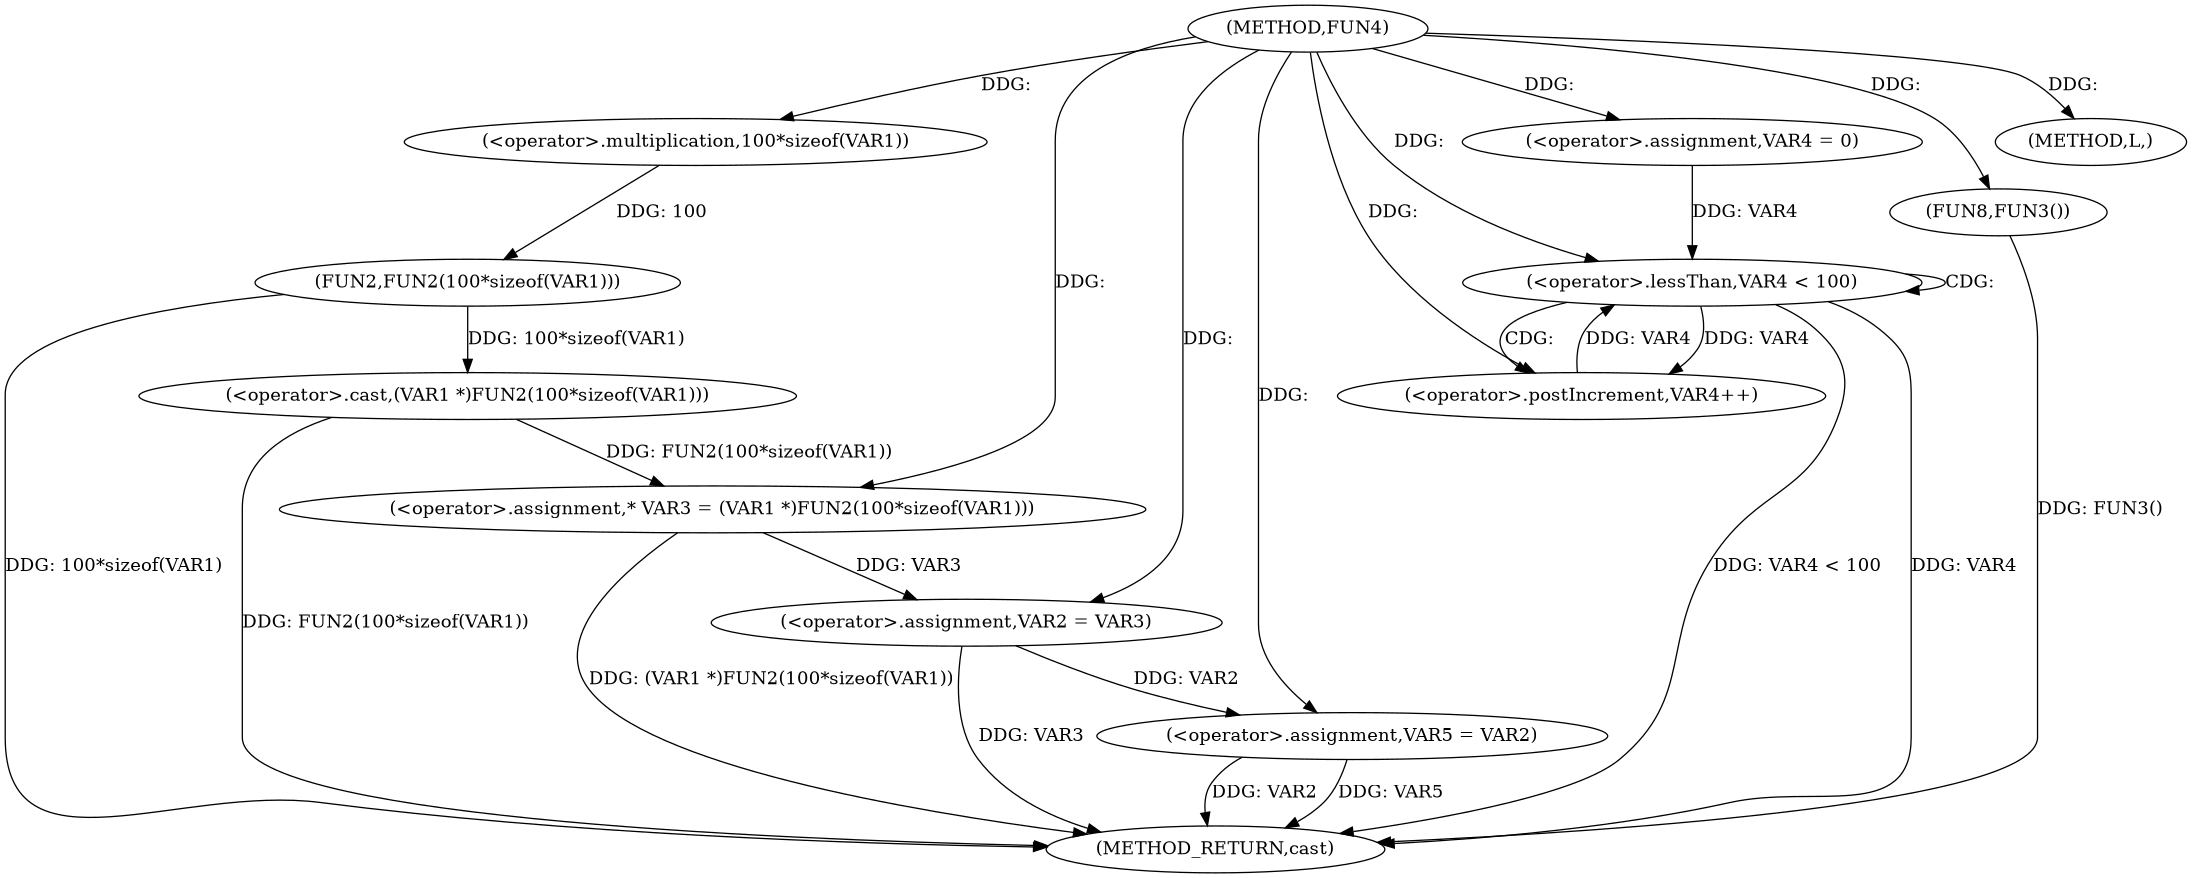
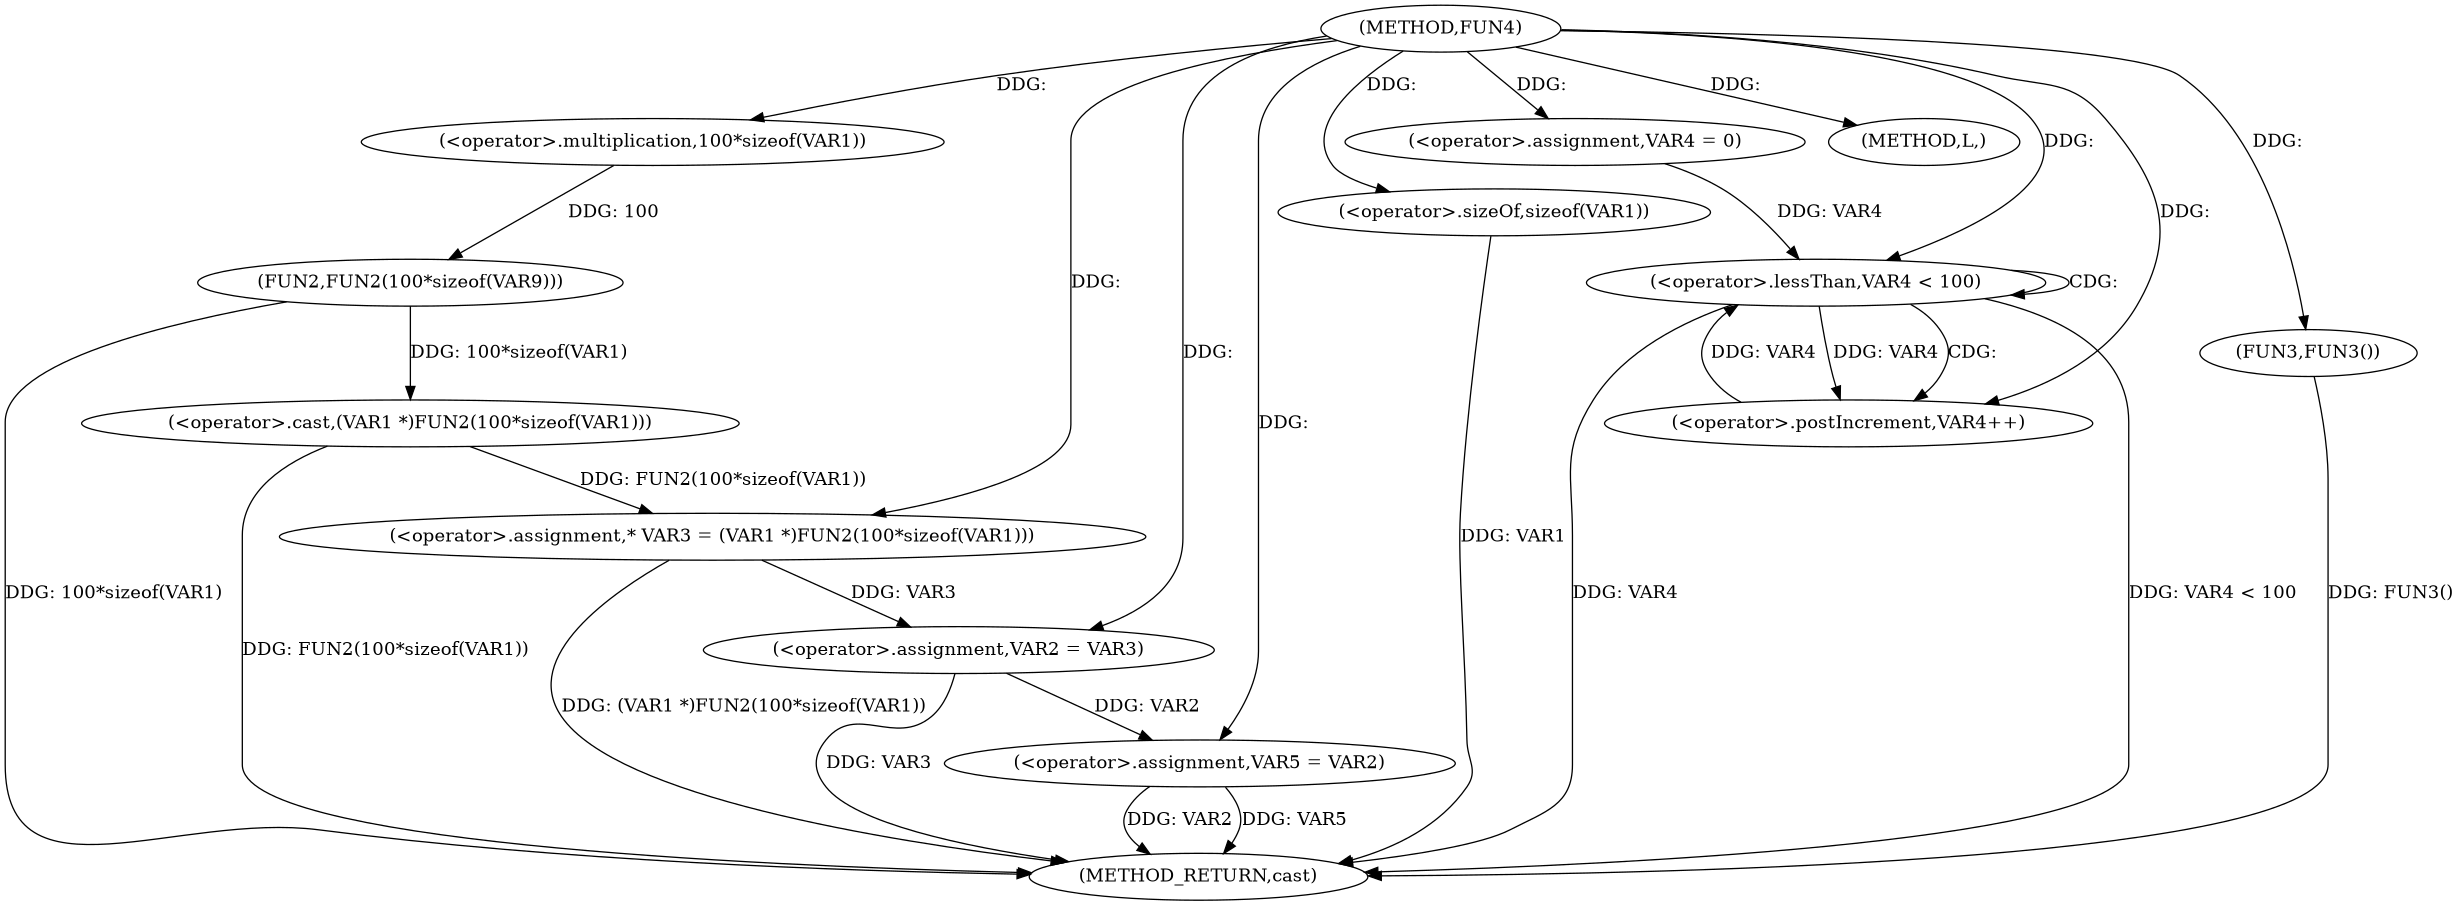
  digraph {
    n1 [label="(METHOD,FUN4)"]
    n2 [label="(<operator>.assignment,* VAR3 = (VAR1 *)FUN2(100*sizeof(VAR1)))"]
    n3 [label="(<operator>.multiplication,100*sizeof(VAR1))"]
+   n4 [label="(<operator>.sizeOf,sizeof(VAR1))"]
    n5 [label="(<operator>.assignment,VAR4 = 0)"]
    n6 [label="(<operator>.lessThan,VAR4 < 100)"]
    n7 [label="(<operator>.postIncrement,VAR4++)"]
    n8 [label="(METHOD,L,)"]
    n9 [label="(<operator>.assignment,VAR2 = VAR3)"]
    n10 [label="(<operator>.assignment,VAR5 = VAR2)"]
-   n11 [label="(FUN8,FUN3())"]
+   n11 [label="(FUN3,FUN3())"]
    n12 [label="(METHOD_RETURN,cast)"]
-   n13 [label="(FUN2,FUN2(100*sizeof(VAR1)))"]
+   n13 [label="(FUN2,FUN2(100*sizeof(VAR9)))"]
    n14 [label="(<operator>.cast,(VAR1 *)FUN2(100*sizeof(VAR1)))"]
    n1 -> n2 [label="DDG: "]
    n1 -> n3 [label="DDG: "]
+   n1 -> n4 [label="DDG: "]
    n1 -> n5 [label="DDG: "]
    n1 -> n6 [label="DDG: "]
    n1 -> n7 [label="DDG: "]
    n1 -> n8 [label="DDG: "]
    n1 -> n9 [label="DDG: "]
    n1 -> n10 [label="DDG: "]
    n1 -> n11 [label="DDG: "]
    n2 -> n9 [label="DDG: VAR3"]
    n2 -> n12 [label="DDG: (VAR1 *)FUN2(100*sizeof(VAR1))"]
    n3 -> n13 [label="DDG: 100"]
+   n4 -> n12 [label="DDG: VAR1"]
    n5 -> n6 [label="DDG: VAR4"]
    n6 -> n6 [label="CDG: "]
    n6 -> n7 [label="DDG: VAR4"]
    n6 -> n7 [label="CDG: "]
    n6 -> n12 [label="DDG: VAR4"]
    n6 -> n12 [label="DDG: VAR4 < 100"]
    n7 -> n6 [label="DDG: VAR4"]
    n9 -> n10 [label="DDG: VAR2"]
    n9 -> n12 [label="DDG: VAR3"]
    n10 -> n12 [label="DDG: VAR5"]
    n10 -> n12 [label="DDG: VAR2"]
    n11 -> n12 [label="DDG: FUN3()"]
    n13 -> n12 [label="DDG: 100*sizeof(VAR1)"]
    n13 -> n14 [label="DDG: 100*sizeof(VAR1)"]
    n14 -> n2 [label="DDG: FUN2(100*sizeof(VAR1))"]
    n14 -> n12 [label="DDG: FUN2(100*sizeof(VAR1))"]
  }
